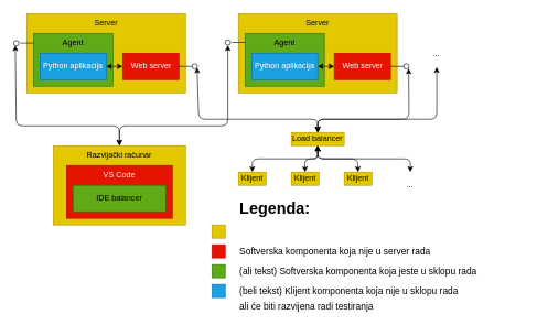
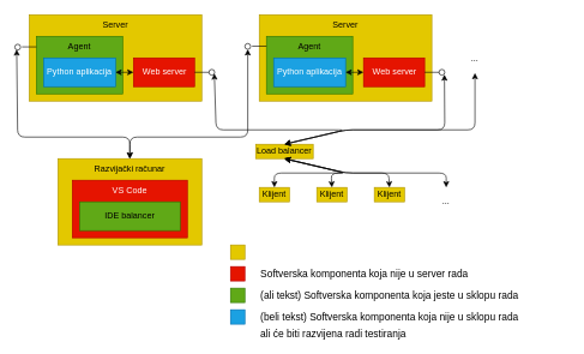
  <mxCell id="0" />
  <mxCell id="1" parent="0" />
  <mxCell id="2" value="" style="rounded=0;whiteSpace=wrap;html=1;fillColor=#e3c800;fontColor=#000000;strokeColor=#B09500;" parent="1" vertex="1"><mxGeometry x="80" y="220" width="200" height="120" as="geometry" /></mxCell>
  <mxCell id="3" value="" style="rounded=0;whiteSpace=wrap;html=1;fillColor=#e51400;fontColor=#ffffff;strokeColor=#B20000;" parent="1" vertex="1"><mxGeometry x="100" y="250" width="160" height="80" as="geometry" /></mxCell>
  <mxCell id="4" value="" style="rounded=0;whiteSpace=wrap;html=1;fillColor=#e3c800;fontColor=#000000;strokeColor=#B09500;" parent="1" vertex="1"><mxGeometry x="40" y="20" width="240" height="120" as="geometry" /></mxCell>
  <mxCell id="5" value="" style="rounded=0;whiteSpace=wrap;html=1;fillColor=#60a917;fontColor=#ffffff;strokeColor=#2D7600;" parent="1" vertex="1"><mxGeometry x="50" y="50" width="120" height="80" as="geometry" /></mxCell>
  <mxCell id="6" value="Python aplikacija" style="rounded=0;whiteSpace=wrap;html=1;fillColor=#1ba1e2;fontColor=#ffffff;strokeColor=#006EAF;" parent="1" vertex="1"><mxGeometry x="60" y="80" width="100" height="40" as="geometry" /></mxCell>
  <mxCell id="7" value="&lt;font color=&quot;#000000&quot;&gt;IDE balancer&lt;/font&gt;" style="rounded=0;whiteSpace=wrap;html=1;fillColor=#60a917;fontColor=#ffffff;strokeColor=#2D7600;" parent="1" vertex="1"><mxGeometry x="110" y="280" width="140" height="40" as="geometry" /></mxCell>
  <mxCell id="8" value="&lt;font color=&quot;#ffffff&quot;&gt;VS Code&lt;/font&gt;" style="text;html=1;strokeColor=none;fillColor=none;align=center;verticalAlign=middle;whiteSpace=wrap;rounded=0;" parent="1" vertex="1"><mxGeometry x="100" y="250" width="160" height="30" as="geometry" /></mxCell>
  <mxCell id="9" value="Razvijački računar" style="text;html=1;strokeColor=none;fillColor=none;align=center;verticalAlign=middle;whiteSpace=wrap;rounded=0;" parent="1" vertex="1"><mxGeometry x="80" y="220" width="200" height="30" as="geometry" /></mxCell>
  <mxCell id="10" value="Server" style="text;html=1;strokeColor=none;fillColor=none;align=center;verticalAlign=middle;whiteSpace=wrap;rounded=0;" parent="1" vertex="1"><mxGeometry x="40" y="20" width="240" height="30" as="geometry" /></mxCell>
  <mxCell id="11" value="Agent" style="text;html=1;strokeColor=none;fillColor=none;align=center;verticalAlign=middle;whiteSpace=wrap;rounded=0;" parent="1" vertex="1"><mxGeometry x="50" y="50" width="120" height="30" as="geometry" /></mxCell>
  <mxCell id="12" value="" style="endArrow=classic;startArrow=classic;html=1;exitX=1;exitY=0.5;exitDx=0;exitDy=0;entryX=0;entryY=0.5;entryDx=0;entryDy=0;" parent="1" source="6" edge="1"><mxGeometry width="50" height="50" relative="1" as="geometry"><mxPoint x="180" y="210" as="sourcePoint" /><mxPoint x="185" y="100" as="targetPoint" /></mxGeometry></mxCell>
  <mxCell id="13" value="Web server" style="html=1;rounded=0;fillColor=#e51400;fontColor=#ffffff;strokeColor=#B20000;" parent="1" vertex="1"><mxGeometry x="185" y="80" width="85" height="40" as="geometry" /></mxCell>
  <mxCell id="14" value="" style="endArrow=none;html=1;rounded=0;align=center;verticalAlign=top;endFill=0;labelBackgroundColor=none;endSize=2;" parent="1" source="13" target="15" edge="1"><mxGeometry relative="1" as="geometry" /></mxCell>
  <mxCell id="15" value="" style="ellipse;html=1;fontSize=11;align=center;fillColor=none;points=[];aspect=fixed;resizable=0;verticalAlign=bottom;labelPosition=center;verticalLabelPosition=top;flipH=1;" parent="1" vertex="1"><mxGeometry x="290" y="96" width="8" height="8" as="geometry" /></mxCell>
  <mxCell id="16" value="Klijent" style="rounded=0;whiteSpace=wrap;html=1;fillColor=#e3c800;fontColor=#000000;strokeColor=#B09500;" parent="1" vertex="1"><mxGeometry x="360" y="260" width="42" height="20" as="geometry" /></mxCell>
- <mxCell id="17" value="Load balancer" style="rounded=0;whiteSpace=wrap;html=1;fillColor=#e3c800;fontColor=#000000;strokeColor=#B09500;" parent="1" vertex="1"><mxGeometry x="440" y="200" width="80" height="20" as="geometry" /></mxCell>
+ <mxCell id="17" value="Load balancer" style="rounded=0;whiteSpace=wrap;html=1;fillColor=#e3c800;fontColor=#000000;strokeColor=#B09500;" parent="1" vertex="1"><mxGeometry x="355" y="200" width="80" height="20" as="geometry" /></mxCell>
  <mxCell id="18" value="" style="rounded=0;whiteSpace=wrap;html=1;fillColor=#e3c800;fontColor=#000000;strokeColor=#B09500;" parent="1" vertex="1"><mxGeometry x="360" y="20" width="240" height="120" as="geometry" /></mxCell>
  <mxCell id="19" value="" style="rounded=0;whiteSpace=wrap;html=1;fillColor=#60a917;fontColor=#ffffff;strokeColor=#2D7600;" parent="1" vertex="1"><mxGeometry x="370" y="50" width="120" height="80" as="geometry" /></mxCell>
  <mxCell id="20" value="Python aplikacija" style="rounded=0;whiteSpace=wrap;html=1;fillColor=#1ba1e2;fontColor=#ffffff;strokeColor=#006EAF;" parent="1" vertex="1"><mxGeometry x="380" y="80" width="100" height="40" as="geometry" /></mxCell>
  <mxCell id="21" value="Server" style="text;html=1;strokeColor=none;fillColor=none;align=center;verticalAlign=middle;whiteSpace=wrap;rounded=0;" parent="1" vertex="1"><mxGeometry x="360" y="20" width="240" height="30" as="geometry" /></mxCell>
  <mxCell id="22" value="Agent" style="text;html=1;strokeColor=none;fillColor=none;align=center;verticalAlign=middle;whiteSpace=wrap;rounded=0;" parent="1" vertex="1"><mxGeometry x="370" y="50" width="120" height="30" as="geometry" /></mxCell>
  <mxCell id="23" value="" style="endArrow=classic;startArrow=classic;html=1;exitX=1;exitY=0.5;exitDx=0;exitDy=0;entryX=0;entryY=0.5;entryDx=0;entryDy=0;" parent="1" source="20" edge="1"><mxGeometry width="50" height="50" relative="1" as="geometry"><mxPoint x="500" y="210" as="sourcePoint" /><mxPoint x="505" y="100" as="targetPoint" /></mxGeometry></mxCell>
  <mxCell id="24" value="Web server" style="html=1;rounded=0;fillColor=#e51400;fontColor=#ffffff;strokeColor=#B20000;" parent="1" vertex="1"><mxGeometry x="505" y="80" width="85" height="40" as="geometry" /></mxCell>
  <mxCell id="25" value="" style="endArrow=none;html=1;rounded=0;align=center;verticalAlign=top;endFill=0;labelBackgroundColor=none;endSize=2;" parent="1" source="24" target="26" edge="1"><mxGeometry relative="1" as="geometry" /></mxCell>
  <mxCell id="26" value="" style="ellipse;html=1;fontSize=11;align=center;fillColor=none;points=[];aspect=fixed;resizable=0;verticalAlign=bottom;labelPosition=center;verticalLabelPosition=top;flipH=1;" parent="1" vertex="1"><mxGeometry x="610" y="96" width="8" height="8" as="geometry" /></mxCell>
  <mxCell id="27" value="..." style="text;html=1;strokeColor=none;fillColor=none;align=center;verticalAlign=middle;whiteSpace=wrap;rounded=0;" parent="1" vertex="1"><mxGeometry x="640" y="61" width="40" height="40" as="geometry" /></mxCell>
  <mxCell id="28" value="" style="endArrow=classic;startArrow=classic;html=1;entryX=0.062;entryY=0.717;entryDx=0;entryDy=0;entryPerimeter=0;exitX=0.5;exitY=0;exitDx=0;exitDy=0;" parent="1" source="17" target="15" edge="1"><mxGeometry width="50" height="50" relative="1" as="geometry"><mxPoint x="330" y="280" as="sourcePoint" /><mxPoint x="380" y="230" as="targetPoint" /><Array as="points"><mxPoint x="480" y="180" /><mxPoint x="300" y="180" /></Array></mxGeometry></mxCell>
  <mxCell id="29" value="" style="endArrow=classic;startArrow=classic;html=1;entryX=0.062;entryY=0.899;entryDx=0;entryDy=0;entryPerimeter=0;exitX=0.5;exitY=0;exitDx=0;exitDy=0;" parent="1" source="17" target="26" edge="1"><mxGeometry width="50" height="50" relative="1" as="geometry"><mxPoint x="610" y="300" as="sourcePoint" /><mxPoint x="660" y="250" as="targetPoint" /><Array as="points"><mxPoint x="480" y="180" /><mxPoint x="618" y="180" /></Array></mxGeometry></mxCell>
  <mxCell id="30" value="Klijent" style="rounded=0;whiteSpace=wrap;html=1;fillColor=#e3c800;fontColor=#000000;strokeColor=#B09500;" parent="1" vertex="1"><mxGeometry x="440" y="260" width="42" height="20" as="geometry" /></mxCell>
  <mxCell id="31" value="Klijent" style="rounded=0;whiteSpace=wrap;html=1;fillColor=#e3c800;fontColor=#000000;strokeColor=#B09500;" parent="1" vertex="1"><mxGeometry x="520" y="260" width="42" height="20" as="geometry" /></mxCell>
  <mxCell id="32" value="..." style="text;html=1;strokeColor=none;fillColor=none;align=center;verticalAlign=middle;whiteSpace=wrap;rounded=0;" parent="1" vertex="1"><mxGeometry x="600" y="260" width="40" height="40" as="geometry" /></mxCell>
  <mxCell id="33" value="" style="endArrow=classic;startArrow=classic;html=1;entryX=0.5;entryY=1;entryDx=0;entryDy=0;exitX=0.5;exitY=0;exitDx=0;exitDy=0;" parent="1" source="17" target="27" edge="1"><mxGeometry width="50" height="50" relative="1" as="geometry"><mxPoint x="790" y="230" as="sourcePoint" /><mxPoint x="840" y="180" as="targetPoint" /><Array as="points"><mxPoint x="480" y="180" /><mxPoint x="660" y="180" /></Array></mxGeometry></mxCell>
  <mxCell id="34" value="" style="endArrow=classic;startArrow=classic;html=1;entryX=0.5;entryY=1;entryDx=0;entryDy=0;exitX=0.5;exitY=0;exitDx=0;exitDy=0;" parent="1" source="16" target="17" edge="1"><mxGeometry width="50" height="50" relative="1" as="geometry"><mxPoint x="410" y="370" as="sourcePoint" /><mxPoint x="460" y="320" as="targetPoint" /><Array as="points"><mxPoint x="381" y="240" /><mxPoint x="480" y="240" /></Array></mxGeometry></mxCell>
  <mxCell id="35" value="" style="endArrow=classic;startArrow=classic;html=1;entryX=0.5;entryY=1;entryDx=0;entryDy=0;exitX=0.5;exitY=0;exitDx=0;exitDy=0;" parent="1" source="30" target="17" edge="1"><mxGeometry width="50" height="50" relative="1" as="geometry"><mxPoint x="490" y="360" as="sourcePoint" /><mxPoint x="540" y="310" as="targetPoint" /><Array as="points"><mxPoint x="460" y="240" /><mxPoint x="480" y="240" /></Array></mxGeometry></mxCell>
  <mxCell id="36" value="" style="endArrow=classic;startArrow=classic;html=1;exitX=0.5;exitY=1;exitDx=0;exitDy=0;entryX=0.5;entryY=0;entryDx=0;entryDy=0;" parent="1" source="17" target="31" edge="1"><mxGeometry width="50" height="50" relative="1" as="geometry"><mxPoint x="600" y="360" as="sourcePoint" /><mxPoint x="650" y="310" as="targetPoint" /><Array as="points"><mxPoint x="480" y="240" /><mxPoint x="540" y="240" /></Array></mxGeometry></mxCell>
  <mxCell id="37" value="" style="endArrow=classic;startArrow=classic;html=1;exitX=0.5;exitY=1;exitDx=0;exitDy=0;entryX=0.5;entryY=0;entryDx=0;entryDy=0;" parent="1" source="17" target="32" edge="1"><mxGeometry width="50" height="50" relative="1" as="geometry"><mxPoint x="600" y="250" as="sourcePoint" /><mxPoint x="650" y="200" as="targetPoint" /><Array as="points"><mxPoint x="480" y="240" /><mxPoint x="620" y="240" /></Array></mxGeometry></mxCell>
  <mxCell id="38" value="" style="endArrow=none;html=1;rounded=0;align=center;verticalAlign=top;endFill=0;labelBackgroundColor=none;endSize=2;" parent="1" edge="1"><mxGeometry relative="1" as="geometry"><mxPoint x="30" y="64.7" as="sourcePoint" /><mxPoint x="50" y="64.7" as="targetPoint" /></mxGeometry></mxCell>
  <mxCell id="39" value="" style="ellipse;html=1;fontSize=11;align=center;fillColor=none;points=[];aspect=fixed;resizable=0;verticalAlign=bottom;labelPosition=center;verticalLabelPosition=top;flipH=1;" parent="1" vertex="1"><mxGeometry x="20" y="61" width="8" height="8" as="geometry" /></mxCell>
  <mxCell id="40" value="" style="endArrow=none;html=1;rounded=0;align=center;verticalAlign=top;endFill=0;labelBackgroundColor=none;endSize=2;" parent="1" edge="1"><mxGeometry relative="1" as="geometry"><mxPoint x="350" y="63.7" as="sourcePoint" /><mxPoint x="370" y="63.7" as="targetPoint" /></mxGeometry></mxCell>
  <mxCell id="41" value="" style="ellipse;html=1;fontSize=11;align=center;fillColor=none;points=[];aspect=fixed;resizable=0;verticalAlign=bottom;labelPosition=center;verticalLabelPosition=top;flipH=1;" parent="1" vertex="1"><mxGeometry x="340" y="60" width="8" height="8" as="geometry" /></mxCell>
  <mxCell id="42" value="" style="endArrow=classic;startArrow=classic;html=1;exitX=0.5;exitY=0;exitDx=0;exitDy=0;" parent="1" source="9" target="41" edge="1"><mxGeometry width="50" height="50" relative="1" as="geometry"><mxPoint x="170" y="210" as="sourcePoint" /><mxPoint x="220" y="160" as="targetPoint" /><Array as="points"><mxPoint x="180" y="190" /><mxPoint x="344" y="190" /></Array></mxGeometry></mxCell>
  <mxCell id="43" value="" style="endArrow=classic;startArrow=classic;html=1;entryX=0.676;entryY=0.911;entryDx=0;entryDy=0;entryPerimeter=0;exitX=0.5;exitY=0;exitDx=0;exitDy=0;" parent="1" source="9" target="39" edge="1"><mxGeometry width="50" height="50" relative="1" as="geometry"><mxPoint x="-70" y="240" as="sourcePoint" /><mxPoint x="-20" y="190" as="targetPoint" /><Array as="points"><mxPoint x="180" y="190" /><mxPoint x="24" y="190" /></Array></mxGeometry></mxCell>
  <mxCell id="44" value="" style="rounded=0;whiteSpace=wrap;html=1;fillColor=#e3c800;fontColor=#000000;strokeColor=#B09500;" parent="1" vertex="1"><mxGeometry x="320" y="340" width="20" height="20" as="geometry" /></mxCell>
  <mxCell id="45" value="" style="rounded=0;whiteSpace=wrap;html=1;fillColor=#e51400;fontColor=#ffffff;strokeColor=#B20000;" parent="1" vertex="1"><mxGeometry x="320" y="370" width="20" height="20" as="geometry" /></mxCell>
  <mxCell id="46" value="Softverska komponenta koja nije u server rada" style="text;html=1;strokeColor=none;fillColor=none;align=left;verticalAlign=middle;whiteSpace=wrap;rounded=0;fontSize=14;" parent="1" vertex="1"><mxGeometry x="360" y="370" width="400" height="20" as="geometry" /></mxCell>
  <mxCell id="47" value="" style="rounded=0;whiteSpace=wrap;html=1;fillColor=#60a917;fontColor=#ffffff;strokeColor=#2D7600;" parent="1" vertex="1"><mxGeometry x="320" y="400" width="20" height="20" as="geometry" /></mxCell>
  <mxCell id="48" value="(ali tekst) Softverska komponenta koja jeste u sklopu rada" style="text;html=1;strokeColor=none;fillColor=none;align=left;verticalAlign=middle;whiteSpace=wrap;rounded=0;fontSize=14;" parent="1" vertex="1"><mxGeometry x="360" y="400" width="400" height="20" as="geometry" /></mxCell>
  <mxCell id="49" value="" style="rounded=0;whiteSpace=wrap;html=1;fillColor=#1ba1e2;fontColor=#ffffff;strokeColor=#006EAF;" parent="1" vertex="1"><mxGeometry x="320" y="430" width="20" height="20" as="geometry" /></mxCell>
- <mxCell id="50" value="(beli tekst) Klijent komponenta koja nije u sklopu rada" style="text;html=1;strokeColor=none;fillColor=none;align=left;verticalAlign=middle;whiteSpace=wrap;rounded=0;fontSize=14;" parent="1" vertex="1"><mxGeometry x="360" y="430" width="400" height="20" as="geometry" /></mxCell>
- <mxCell id="51" value="&lt;font style=&quot;font-size: 24px;&quot;&gt;&lt;b&gt;Legenda:&lt;/b&gt;&lt;/font&gt;" style="text;html=1;strokeColor=none;fillColor=none;align=left;verticalAlign=middle;whiteSpace=wrap;rounded=0;fontSize=14;" parent="1" vertex="1"><mxGeometry x="360" y="300" width="400" height="30" as="geometry" /></mxCell>
+ <mxCell id="50" value="(beli tekst) Softverska komponenta koja nije u sklopu rada" style="text;html=1;strokeColor=none;fillColor=none;align=left;verticalAlign=middle;whiteSpace=wrap;rounded=0;fontSize=14;" parent="1" vertex="1"><mxGeometry x="360" y="430" width="400" height="20" as="geometry" /></mxCell>
  <mxCell id="52" value="&lt;font style=&quot;font-size: 14px;&quot;&gt;ali će biti razvijena radi testiranja&lt;/font&gt;" style="text;html=1;strokeColor=none;fillColor=none;align=left;verticalAlign=middle;whiteSpace=wrap;rounded=0;fontSize=24;" parent="1" vertex="1"><mxGeometry x="360" y="450" width="430" height="20" as="geometry" /></mxCell>
